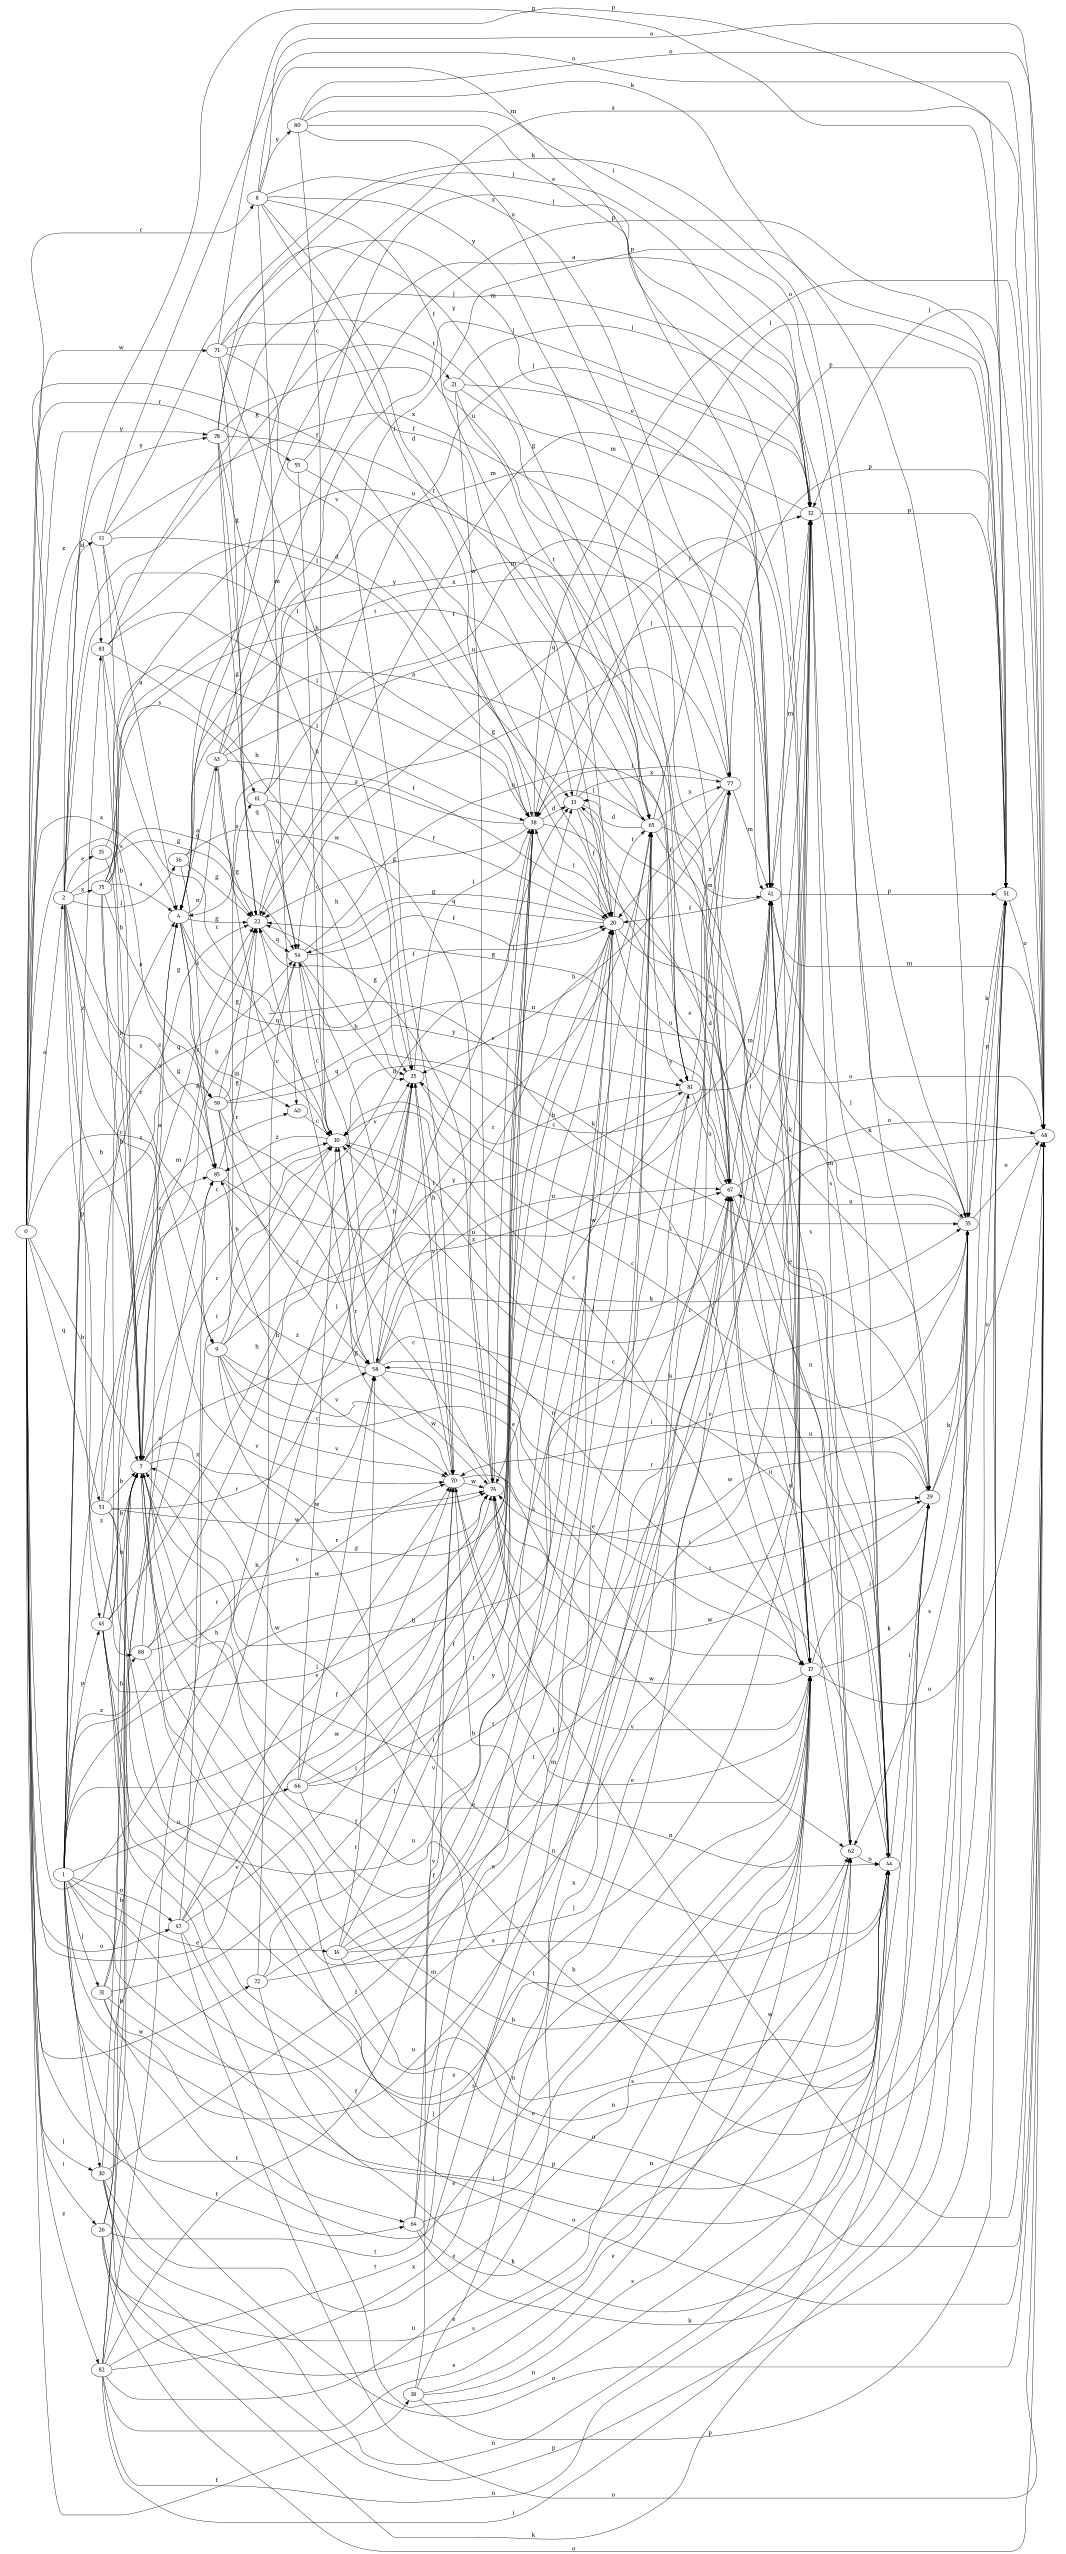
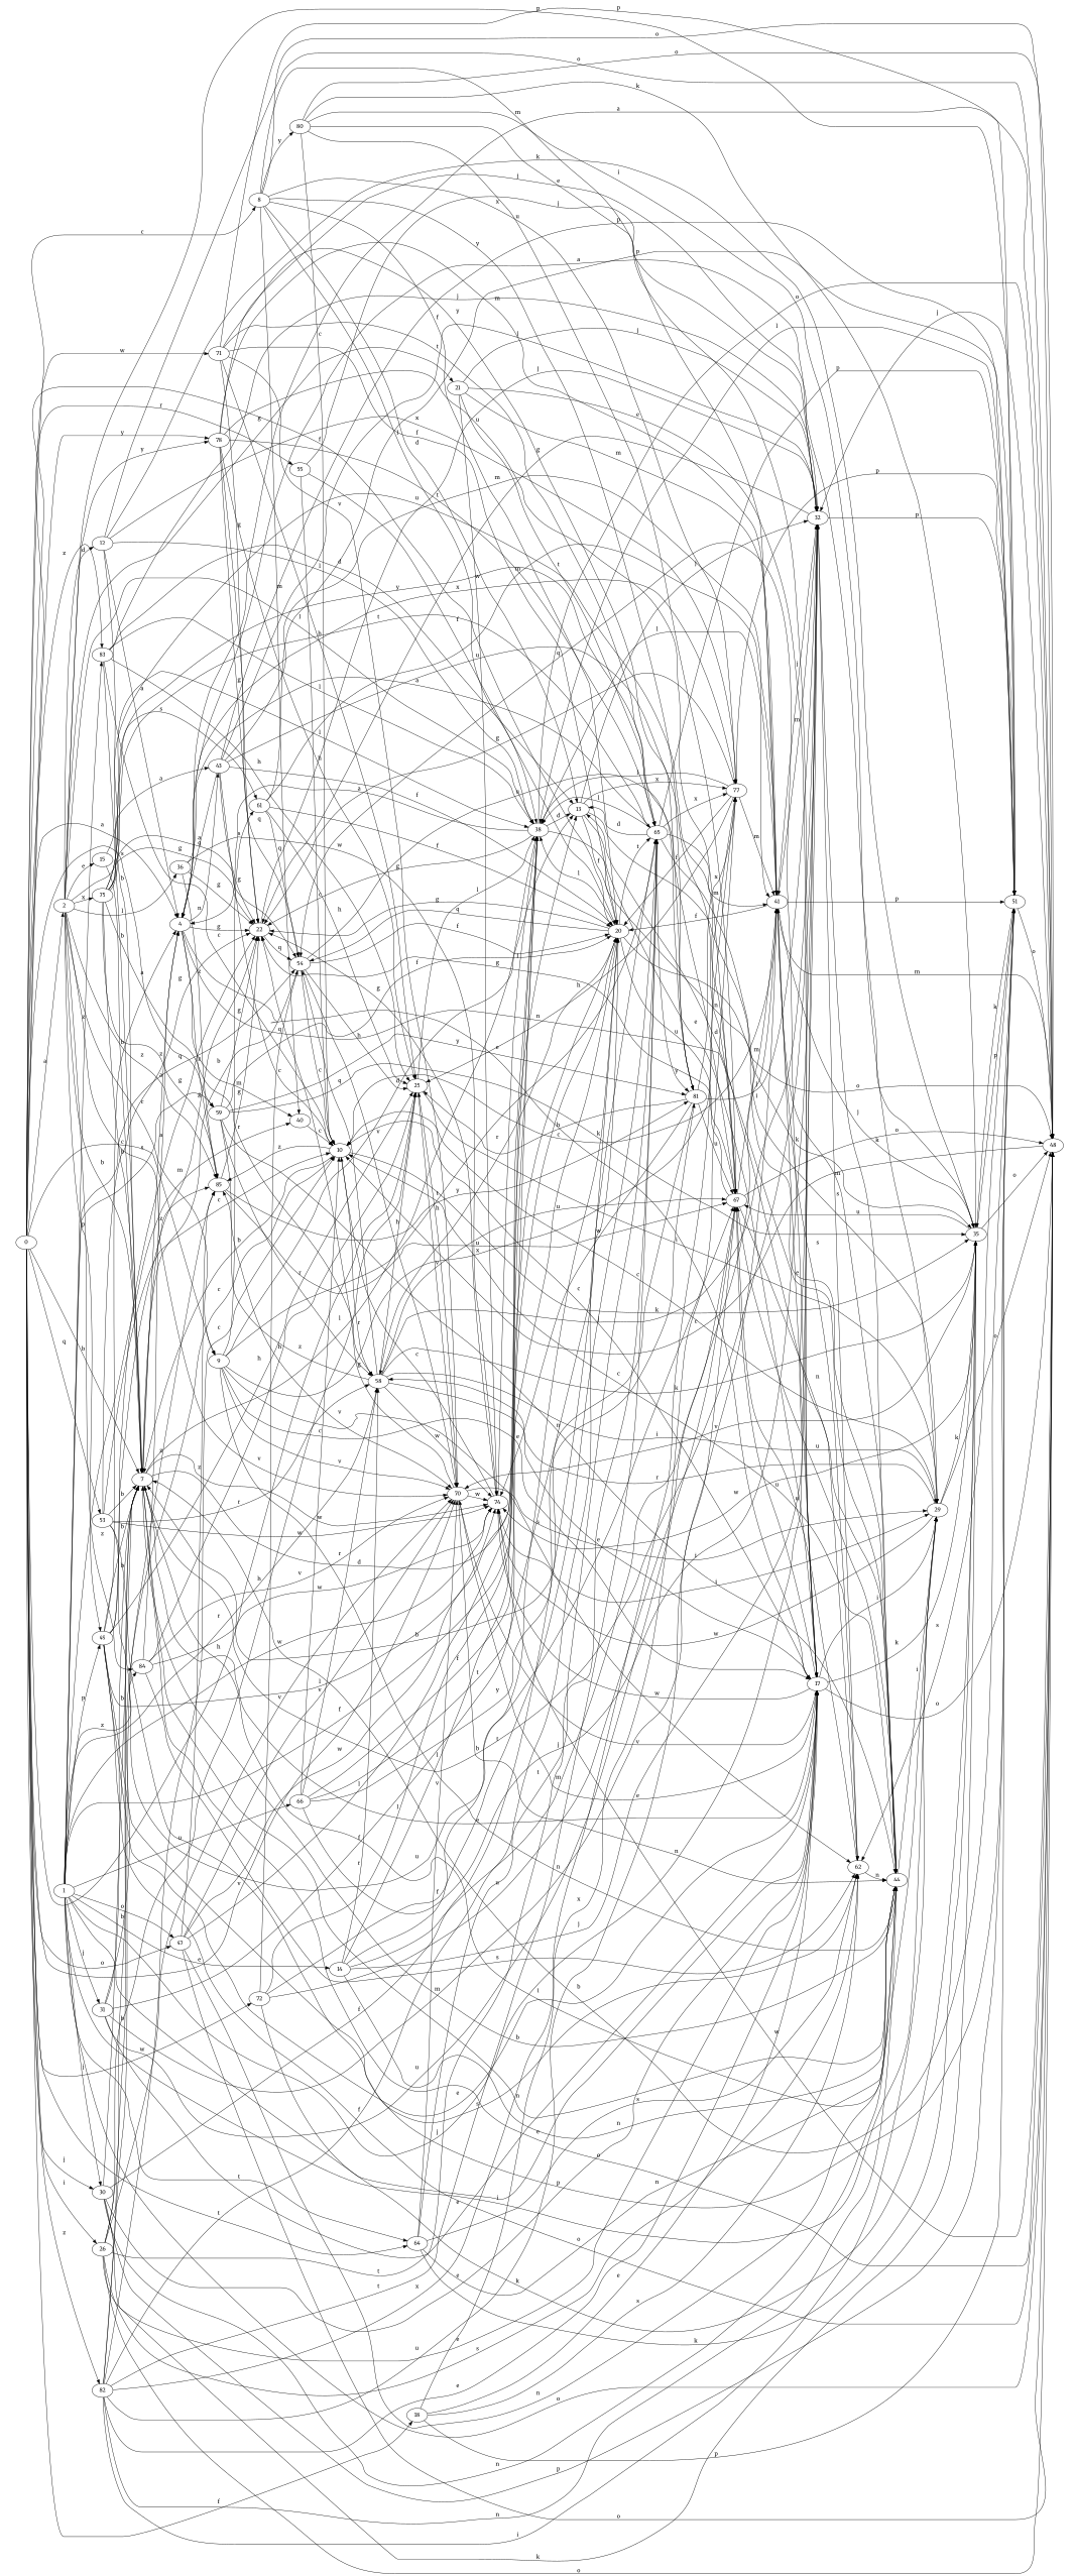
  strict digraph {
    fontname=Merriweather
    rankdir=LR
    node [fontname=Merriweather]
    edge [fontname=Merriweather]
    0
    2
    n3 [label=4]
    7
    8
    9
    18
    20
    25
    26
    30
    47
    n13 [label=53]
    55
    59
    64
    70
    71
    72
    78
    82
    83
    49
-   84 [label=88]
+   84
    12
    15
    21
    36
    38
    51
    61
    75
    85
    40
    17
    22
    43
    44
    29
    48
    74
    13
    41
    77
    80
    81
    62
    65
    35
    54
    58
    67
    10
    32
    1
    14
    31
    66
    0 -> 2 [label=a]
    0 -> n3 [label=a]
    0 -> 7 [label=b]
    0 -> 8 [label=c]
    0 -> 9 [label=c]
    0 -> 18 [label=f]
    0 -> 20 [label=f]
    0 -> 25 [label=h]
    0 -> 26 [label=i]
    0 -> 30 [label=j]
    0 -> 47 [label=o]
    0 -> n13 [label=q]
    0 -> 55 [label=r]
    0 -> 59 [label=s]
    0 -> 64 [label=t]
    0 -> 70 [label=v]
    0 -> 71 [label=w]
    0 -> 72 [label=w]
    0 -> 78 [label=y]
    0 -> 82 [label=z]
    0 -> 83 [label=z]
    2 -> 7 [label=b]
    2 -> 9 [label=c]
    2 -> 70 [label=v]
    2 -> 78 [label=y]
    2 -> 49 [label=p]
    2 -> 84 [label=z]
    2 -> 12 [label=d]
    2 -> 15 [label=e]
    2 -> 21 [label=g]
    2 -> 36 [label=l]
    2 -> 38 [label=l]
    2 -> 51 [label=p]
    2 -> 61 [label=s]
    2 -> 75 [label=x]
    2 -> 85 [label=z]
    n3 -> 85 [label=z]
    n3 -> 40 [label=m]
    n3 -> 17 [label=e]
    n3 -> 22 [label=g]
    n3 -> 43 [label=n]
    n3 -> 44 [label=n]
    7 -> n3 [label=a]
    7 -> 38 [label=l]
    7 -> 17 [label=e]
    7 -> 22 [label=g]
    7 -> 44 [label=n]
    7 -> 29 [label=i]
    7 -> 48 [label=o]
    7 -> 74 [label=w]
    7 -> 13 [label=d]
    8 -> 20 [label=f]
    8 -> 38 [label=l]
    8 -> 40 [label=m]
    8 -> 48 [label=o]
    8 -> 13 [label=d]
    8 -> 41 [label=m]
    8 -> 77 [label=x]
    8 -> 80 [label=y]
    8 -> 81 [label=y]
    9 -> 70 [label=v]
    9 -> 61 [label=s]
    9 -> 17 [label=e]
    9 -> 44 [label=n]
    9 -> 13 [label=d]
    9 -> 77 [label=x]
    9 -> 62 [label=s]
    9 -> 65 [label=t]
-   18 -> 70 [label=v]
+   26 -> 70 [label=v]
    18 -> 51 [label=p]
    18 -> 17 [label=e]
    18 -> 77 [label=x]
    18 -> 62 [label=s]
    20 -> 38 [label=l]
    20 -> 22 [label=g]
    20 -> 65 [label=t]
    20 -> 35 [label=k]
    20 -> 54 [label=q]
    20 -> 58 [label=r]
    20 -> 67 [label=u]
    25 -> 70 [label=v]
    25 -> 38 [label=l]
    25 -> 29 [label=i]
    26 -> 7 [label=b]
    26 -> 25 [label=h]
    26 -> 17 [label=e]
    26 -> 48 [label=o]
    26 -> 62 [label=s]
    26 -> 65 [label=t]
    30 -> 7 [label=b]
    30 -> 20 [label=f]
    30 -> 51 [label=p]
    30 -> 17 [label=e]
    30 -> 44 [label=n]
    30 -> 35 [label=k]
    47 -> 70 [label=v]
    47 -> 38 [label=l]
    47 -> 85 [label=z]
    47 -> 44 [label=n]
    47 -> 48 [label=o]
    47 -> 74 [label=w]
    n13 -> 7 [label=b]
    n13 -> 51 [label=p]
    n13 -> 22 [label=g]
    n13 -> 74 [label=w]
    n13 -> 58 [label=r]
    n13 -> 67 [label=u]
    n13 -> 10 [label=c]
    55 -> 20 [label=f]
    55 -> 10 [label=c]
    55 -> 32 [label=j]
    59 -> 20 [label=f]
    59 -> 70 [label=v]
    59 -> 22 [label=g]
    59 -> 44 [label=n]
    59 -> 81 [label=y]
    59 -> 35 [label=k]
    59 -> 58 [label=r]
    64 -> 70 [label=v]
    64 -> 44 [label=n]
    64 -> 62 [label=s]
    64 -> 65 [label=t]
    64 -> 35 [label=k]
    70 -> 25 [label=h]
    70 -> 17 [label=e]
    70 -> 22 [label=g]
    70 -> 44 [label=n]
    70 -> 29 [label=i]
    70 -> 74 [label=w]
    71 -> 20 [label=f]
    71 -> 25 [label=h]
    71 -> 70 [label=v]
    71 -> 51 [label=p]
    71 -> 22 [label=g]
    71 -> 81 [label=y]
    71 -> 65 [label=t]
    72 -> 20 [label=f]
    72 -> 38 [label=l]
    72 -> 17 [label=e]
    72 -> 54 [label=q]
    72 -> 67 [label=u]
    78 -> 25 [label=h]
    78 -> 22 [label=g]
    78 -> 41 [label=m]
    78 -> 65 [label=t]
    78 -> 54 [label=q]
    78 -> 67 [label=u]
    78 -> 32 [label=j]
    82 -> 7 [label=b]
    82 -> 20 [label=f]
    82 -> 85 [label=z]
    82 -> 17 [label=e]
    82 -> 44 [label=n]
    82 -> 29 [label=i]
    82 -> 77 [label=x]
    82 -> 65 [label=t]
    82 -> 67 [label=u]
    82 -> 10 [label=c]
    83 -> 7 [label=b]
    83 -> 25 [label=h]
    83 -> 38 [label=l]
    83 -> 13 [label=d]
    83 -> 10 [label=c]
    83 -> 32 [label=j]
    49 -> n3 [label=a]
    49 -> 7 [label=b]
    49 -> 25 [label=h]
    49 -> 38 [label=l]
    49 -> 85 [label=z]
    49 -> 17 [label=e]
    49 -> 22 [label=g]
    49 -> 48 [label=o]
    49 -> 62 [label=s]
    84 -> n3 [label=a]
    84 -> 25 [label=h]
    84 -> 70 [label=v]
    84 -> 74 [label=w]
    84 -> 62 [label=s]
    12 -> n3 [label=a]
    12 -> 7 [label=b]
    12 -> 38 [label=l]
    12 -> 48 [label=o]
    12 -> 77 [label=x]
    12 -> 35 [label=k]
    15 -> 7 [label=b]
    15 -> 38 [label=l]
    21 -> 17 [label=e]
    21 -> 74 [label=w]
    21 -> 41 [label=m]
    21 -> 65 [label=t]
    21 -> 32 [label=j]
    36 -> 85 [label=z]
    36 -> 22 [label=g]
    36 -> 74 [label=w]
    36 -> 77 [label=x]
    38 -> n3 [label=a]
    38 -> 22 [label=g]
    38 -> 44 [label=n]
    38 -> 48 [label=o]
    38 -> 13 [label=d]
    51 -> 7 [label=b]
    51 -> 38 [label=l]
    51 -> 48 [label=o]
    51 -> 62 [label=s]
    51 -> 35 [label=k]
    61 -> 20 [label=f]
    61 -> 25 [label=h]
    61 -> 51 [label=p]
    61 -> 41 [label=m]
    61 -> 54 [label=q]
-   75 -> n3 [label=a]
+   75 -> 43 [label=a]
    75 -> 7 [label=b]
    75 -> 85 [label=z]
    75 -> 22 [label=g]
    75 -> 81 [label=y]
    75 -> 65 [label=t]
    75 -> 54 [label=q]
    75 -> 58 [label=r]
    75 -> 67 [label=u]
    85 -> 22 [label=g]
    85 -> 81 [label=y]
    85 -> 67 [label=u]
    40 -> 10 [label=c]
    17 -> 70 [label=v]
    17 -> 29 [label=i]
    17 -> 48 [label=o]
    17 -> 74 [label=w]
    17 -> 35 [label=k]
    17 -> 54 [label=q]
    17 -> 67 [label=u]
    17 -> 10 [label=c]
    22 -> 54 [label=q]
    22 -> 32 [label=j]
    43 -> n3 [label=a]
    43 -> 20 [label=f]
    43 -> 51 [label=p]
    43 -> 22 [label=g]
    43 -> 41 [label=m]
    43 -> 67 [label=u]
    43 -> 10 [label=c]
    43 -> 32 [label=j]
    44 -> 7 [label=b]
    44 -> 29 [label=i]
    44 -> 41 [label=m]
    44 -> 67 [label=u]
    44 -> 10 [label=c]
    44 -> 32 [label=j]
    29 -> 48 [label=o]
    29 -> 74 [label=w]
    29 -> 35 [label=k]
    29 -> 58 [label=r]
    29 -> 10 [label=c]
    48 -> n3 [label=a]
    48 -> 74 [label=w]
    48 -> 41 [label=m]
    48 -> 10 [label=c]
    48 -> 32 [label=j]
    74 -> 38 [label=l]
    74 -> 22 [label=g]
    74 -> 29 [label=i]
    74 -> 10 [label=c]
    13 -> 20 [label=f]
    13 -> 17 [label=e]
    13 -> 29 [label=i]
    13 -> 77 [label=x]
    13 -> 32 [label=j]
    41 -> 20 [label=f]
    41 -> 38 [label=l]
    41 -> 51 [label=p]
    41 -> 17 [label=e]
    41 -> 62 [label=s]
    41 -> 35 [label=k]
    41 -> 10 [label=c]
    41 -> 32 [label=j]
    77 -> 20 [label=f]
    77 -> 25 [label=h]
    77 -> 38 [label=l]
    77 -> 51 [label=p]
    77 -> 22 [label=g]
    77 -> 41 [label=m]
    80 -> 17 [label=e]
    80 -> 29 [label=i]
    80 -> 48 [label=o]
    80 -> 35 [label=k]
    80 -> 67 [label=u]
    80 -> 10 [label=c]
    81 -> 7 [label=b]
    81 -> 25 [label=h]
    81 -> 74 [label=w]
    81 -> 77 [label=x]
    81 -> 67 [label=u]
    81 -> 32 [label=j]
    62 -> 44 [label=n]
    62 -> 13 [label=d]
    62 -> 67 [label=u]
    65 -> n3 [label=a]
    65 -> 38 [label=l]
    65 -> 51 [label=p]
    65 -> 48 [label=o]
    65 -> 13 [label=d]
    65 -> 41 [label=m]
    65 -> 77 [label=x]
    65 -> 81 [label=y]
    35 -> n3 [label=a]
    35 -> 70 [label=v]
    35 -> 51 [label=p]
    35 -> 48 [label=o]
    35 -> 74 [label=w]
    35 -> 67 [label=u]
    54 -> 7 [label=b]
    54 -> 20 [label=f]
    54 -> 25 [label=h]
    54 -> 70 [label=v]
    54 -> 67 [label=u]
    54 -> 10 [label=c]
    58 -> 25 [label=h]
    58 -> 85 [label=z]
    58 -> 17 [label=e]
    58 -> 29 [label=i]
    58 -> 74 [label=w]
    58 -> 35 [label=k]
    58 -> 54 [label=q]
    58 -> 67 [label=u]
    58 -> 32 [label=j]
    67 -> 22 [label=g]
    67 -> 44 [label=n]
    67 -> 48 [label=o]
    67 -> 41 [label=m]
    10 -> 7 [label=b]
    10 -> 85 [label=z]
    10 -> 35 [label=k]
    10 -> 58 [label=r]
    32 -> 7 [label=b]
    32 -> 51 [label=p]
    32 -> 22 [label=g]
    32 -> 41 [label=m]
    32 -> 62 [label=s]
    1 -> 20 [label=f]
    1 -> 30 [label=j]
    1 -> 47 [label=o]
    1 -> 59 [label=s]
    1 -> 64 [label=t]
    1 -> 83 [label=z]
    1 -> 49 [label=p]
    1 -> 84 [label=z]
    1 -> 40 [label=m]
    1 -> 29 [label=i]
    1 -> 48 [label=o]
    1 -> 74 [label=w]
    1 -> 35 [label=k]
    1 -> 54 [label=q]
    1 -> 58 [label=r]
    1 -> 32 [label=j]
    1 -> 14 [label=e]
    1 -> 31 [label=j]
    1 -> 66 [label=u]
    14 -> 38 [label=l]
    14 -> 44 [label=n]
    14 -> 41 [label=m]
    14 -> 65 [label=t]
    14 -> 58 [label=r]
    14 -> 32 [label=j]
    31 -> 7 [label=b]
    31 -> 20 [label=f]
    31 -> 17 [label=e]
    31 -> 41 [label=m]
    31 -> 67 [label=u]
    31 -> 10 [label=c]
    66 -> 20 [label=f]
    66 -> 81 [label=y]
    66 -> 65 [label=t]
    66 -> 58 [label=r]
    66 -> 10 [label=c]
    66 -> 32 [label=j]
  }
